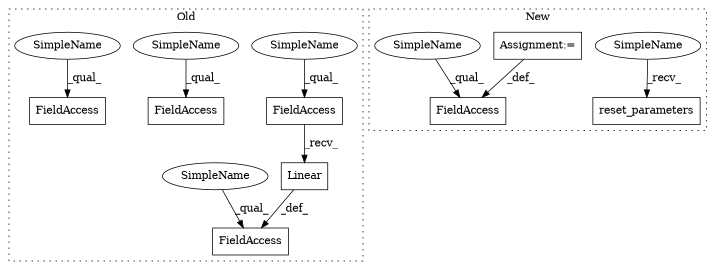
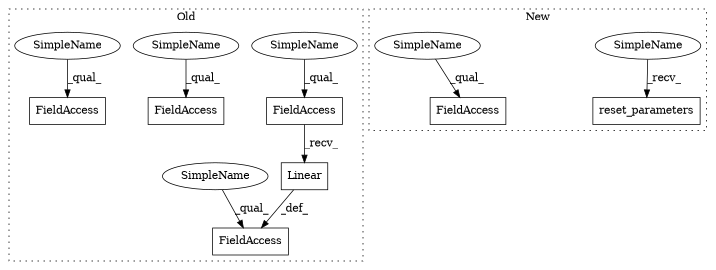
  digraph {
    node [a=42 l=8 s=431 shape=box]
    n1 [a=32 l="7,1" label=Linear s="440,470"]
    n2 [a=22 label=FieldAccess]
    n3 [a=22 label=FieldAccess s=509]
    n4 [a=22 label=FieldAccess s=558]
    n5 [a=22 l=11 label=FieldAccess s=419]
    n6 [l=5 label=SimpleName shape=ellipse]
    n7 [l=5 label=SimpleName s=509 shape=ellipse]
    n8 [l=5 label=SimpleName s=558 shape=ellipse]
    n9 [l=4 label=SimpleName s=419 shape=ellipse]
    n10 [a=32 l=18 label=reset_parameters s=26895]
    n11 [a=22 l=15 label=FieldAccess s=26642]
-   n12 [a=7 l=1 label="Assignment:=" s=26657]
    n13 [l=4 label=SimpleName s=26890 shape=ellipse]
    n14 [l=4 label=SimpleName s=26642 shape=ellipse]
    subgraph cluster_1 {
      label=Old
      style=dotted
      n1
      n2
      n3
      n4
      n5
      n6
      n7
      n8
      n9
    }
    subgraph cluster_2 {
      label=New
      style=dotted
      n10
      n11
-     n12
      n13
      n14
    }
    n1 -> n5 [label=_def_]
    n2 -> n1 [label=_recv_]
    n6 -> n2 [label=_qual_]
    n7 -> n3 [label=_qual_]
    n8 -> n4 [label=_qual_]
    n9 -> n5 [label=_qual_]
-   n12 -> n11 [label=_def_]
    n13 -> n10 [label=_recv_]
    n14 -> n11 [label=_qual_]
  }
